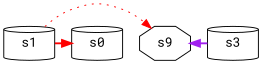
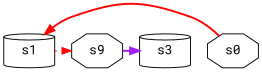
  digraph {
    fontname="Roboto Mono"
    node [fontname="Roboto Mono" player=1 shape=cylinder]
    edge [color=red fontname="Roboto Mono" style=bold]
    s1
-   s0 [player=0]
+   s0 [player=0 shape=octagon]
    n3 [label=s9 player=0 shape=octagon]
    s3
    s1 -> n3 [constraint="time % 4 == 3" style=dotted]
-   s1 -> s0 [constraint="time % 3 == 2"]
-   s3 -> n3 [color=purple constraint="time % 4 == 1"]
+   s0 -> s1 [constraint="time % 3 == 2"]
+   n3 -> s3 [color=purple constraint="time % 4 == 1"]
  }
